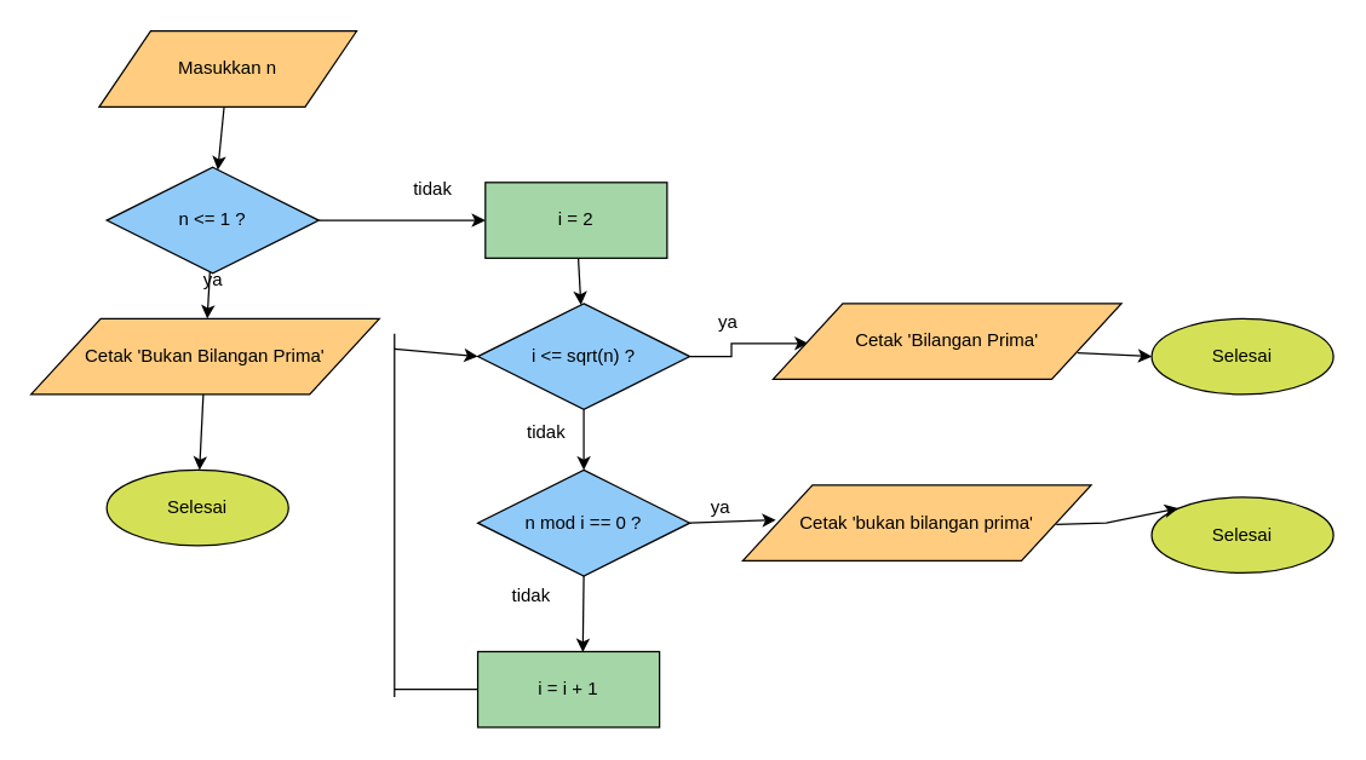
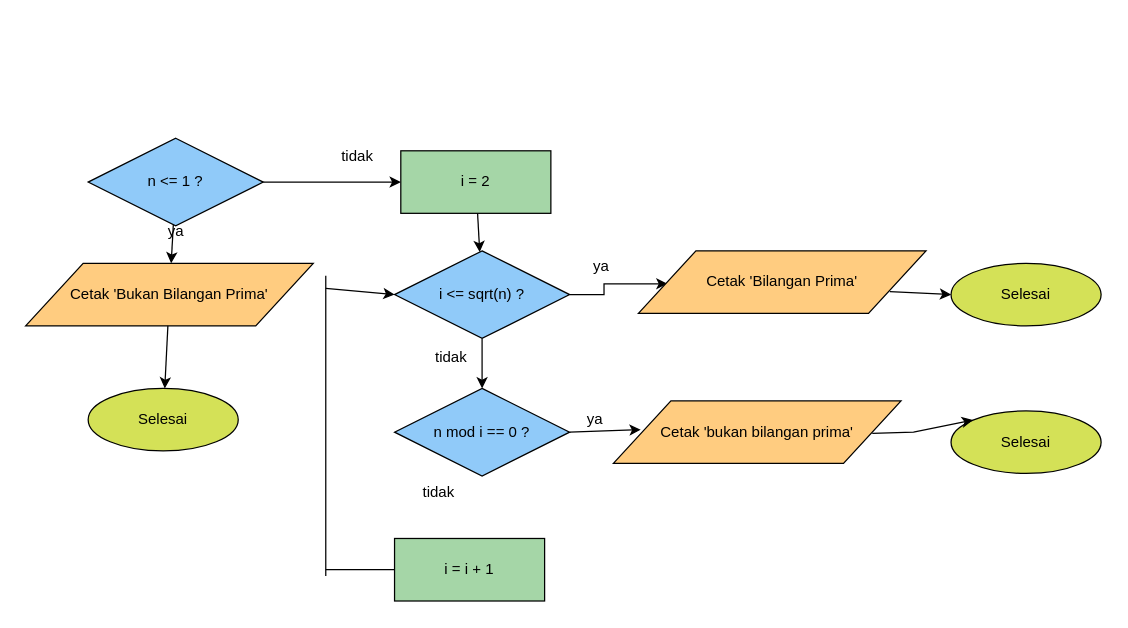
  <mxCell id="0" />
  <mxCell id="1" parent="0" />
- <mxCell id="2" value="Masukkan n" style="shape=parallelogram;whiteSpace=wrap;html=1;fillColor=#FFCC80" vertex="1" parent="1"><mxGeometry x="65" y="20" width="170" height="50" as="geometry" /></mxCell>
  <mxCell id="3" value="n &lt;= 1 ?" style="rhombus;whiteSpace=wrap;html=1;fillColor=#90CAF9" vertex="1" parent="1"><mxGeometry x="70" y="110" width="140" height="70" as="geometry" /></mxCell>
  <mxCell id="4" value="Cetak 'Bukan Bilangan Prima'" style="shape=parallelogram;whiteSpace=wrap;html=1;fillColor=#FFCC80" vertex="1" parent="1"><mxGeometry x="20" y="210" width="230" height="50" as="geometry" /></mxCell>
  <mxCell id="5" value="Selesai" style="ellipse;whiteSpace=wrap;html=1;fillColor=#D4E157" vertex="1" parent="1"><mxGeometry x="70" y="310" width="120" height="50" as="geometry" /></mxCell>
  <mxCell id="6" value="i = 2" style="shape=rectangle;whiteSpace=wrap;html=1;fillColor=#A5D6A7" vertex="1" parent="1"><mxGeometry x="320" y="120" width="120" height="50" as="geometry" /></mxCell>
  <mxCell id="7" style="edgeStyle=orthogonalEdgeStyle;rounded=0;orthogonalLoop=1;jettySize=auto;html=1;entryX=0.101;entryY=0.527;entryDx=0;entryDy=0;entryPerimeter=0;" edge="1" parent="1" source="8" target="11"><mxGeometry relative="1" as="geometry"><mxPoint x="810" y="195" as="targetPoint" /></mxGeometry></mxCell>
  <mxCell id="8" value="i &lt;= sqrt(n) ?" style="rhombus;whiteSpace=wrap;html=1;fillColor=#90CAF9" vertex="1" parent="1"><mxGeometry x="315" y="200" width="140" height="70" as="geometry" /></mxCell>
  <mxCell id="9" value="n mod i == 0 ?" style="rhombus;whiteSpace=wrap;html=1;fillColor=#90CAF9" vertex="1" parent="1"><mxGeometry x="315" y="310" width="140" height="70" as="geometry" /></mxCell>
  <mxCell id="10" value="i = i + 1" style="shape=rectangle;whiteSpace=wrap;html=1;fillColor=#A5D6A7" vertex="1" parent="1"><mxGeometry x="315" y="430" width="120" height="50" as="geometry" /></mxCell>
  <mxCell id="11" value="Cetak 'Bilangan Prima'" style="shape=parallelogram;whiteSpace=wrap;html=1;fillColor=#FFCC80" vertex="1" parent="1"><mxGeometry x="510" y="200" width="230" height="50" as="geometry" /></mxCell>
  <mxCell id="12" value="Selesai" style="ellipse;whiteSpace=wrap;html=1;fillColor=#D4E157" vertex="1" parent="1"><mxGeometry x="760" y="210" width="120" height="50" as="geometry" /></mxCell>
- <mxCell id="13" edge="1" parent="1" source="2" target="3"><mxGeometry relative="1" as="geometry" /></mxCell>
  <mxCell id="14" edge="1" parent="1" source="3" target="4"><mxGeometry relative="1" as="geometry" /></mxCell>
  <mxCell id="15" edge="1" parent="1" source="4" target="5"><mxGeometry relative="1" as="geometry" /></mxCell>
  <mxCell id="16" edge="1" parent="1" source="3" target="6"><mxGeometry relative="1" as="geometry" /></mxCell>
  <mxCell id="17" edge="1" parent="1" source="6" target="8"><mxGeometry relative="1" as="geometry" /></mxCell>
  <mxCell id="18" edge="1" parent="1" source="8" target="9"><mxGeometry relative="1" as="geometry" /></mxCell>
  <mxCell id="19" value="tidak" style="text;html=1;align=center;verticalAlign=middle;resizable=0;points=[];autosize=1;strokeColor=none;fillColor=none;" vertex="1" parent="1"><mxGeometry x="260" y="110" width="50" height="30" as="geometry" /></mxCell>
  <mxCell id="20" value="ya" style="text;html=1;align=center;verticalAlign=middle;resizable=0;points=[];autosize=1;strokeColor=none;fillColor=none;" vertex="1" parent="1"><mxGeometry x="120" y="170" width="40" height="30" as="geometry" /></mxCell>
  <mxCell id="21" value="ya" style="text;html=1;align=center;verticalAlign=middle;resizable=0;points=[];autosize=1;strokeColor=none;fillColor=none;" vertex="1" parent="1"><mxGeometry x="460" y="198" width="40" height="30" as="geometry" /></mxCell>
  <mxCell id="22" value="tidak" style="text;html=1;align=center;verticalAlign=middle;resizable=0;points=[];autosize=1;strokeColor=none;fillColor=none;" vertex="1" parent="1"><mxGeometry x="335" y="270" width="50" height="30" as="geometry" /></mxCell>
- <mxCell id="23" value="" style="endArrow=classic;html=1;rounded=0;exitX=0.5;exitY=1;exitDx=0;exitDy=0;entryX=0.578;entryY=0.008;entryDx=0;entryDy=0;entryPerimeter=0;" edge="1" parent="1" source="9" target="10"><mxGeometry width="50" height="50" relative="1" as="geometry"><mxPoint x="240" y="370" as="sourcePoint" /><mxPoint x="290" y="320" as="targetPoint" /></mxGeometry></mxCell>
  <mxCell id="24" value="Cetak 'bukan bilangan prima'" style="shape=parallelogram;whiteSpace=wrap;html=1;fillColor=#FFCC80" vertex="1" parent="1"><mxGeometry x="490" y="320" width="230" height="50" as="geometry" /></mxCell>
  <mxCell id="25" value="" style="endArrow=classic;html=1;rounded=0;exitX=1;exitY=0.5;exitDx=0;exitDy=0;entryX=0.095;entryY=0.46;entryDx=0;entryDy=0;entryPerimeter=0;" edge="1" parent="1" source="9" target="24"><mxGeometry width="50" height="50" relative="1" as="geometry"><mxPoint x="240" y="370" as="sourcePoint" /><mxPoint x="290" y="320" as="targetPoint" /></mxGeometry></mxCell>
  <mxCell id="26" value="ya" style="text;html=1;align=center;verticalAlign=middle;resizable=0;points=[];autosize=1;strokeColor=none;fillColor=none;" vertex="1" parent="1"><mxGeometry x="455" y="320" width="40" height="30" as="geometry" /></mxCell>
  <mxCell id="27" value="" style="endArrow=none;html=1;rounded=0;entryX=0;entryY=0.5;entryDx=0;entryDy=0;" edge="1" parent="1" target="10"><mxGeometry width="50" height="50" relative="1" as="geometry"><mxPoint x="260" y="455" as="sourcePoint" /><mxPoint x="280" y="470" as="targetPoint" /></mxGeometry></mxCell>
  <mxCell id="28" value="" style="endArrow=none;html=1;rounded=0;" edge="1" parent="1"><mxGeometry width="50" height="50" relative="1" as="geometry"><mxPoint x="260" y="460" as="sourcePoint" /><mxPoint x="260" y="220" as="targetPoint" /></mxGeometry></mxCell>
  <mxCell id="29" value="" style="endArrow=classic;html=1;rounded=0;entryX=0;entryY=0.5;entryDx=0;entryDy=0;" edge="1" parent="1" target="8"><mxGeometry width="50" height="50" relative="1" as="geometry"><mxPoint x="260" y="230" as="sourcePoint" /><mxPoint x="290" y="320" as="targetPoint" /></mxGeometry></mxCell>
  <mxCell id="30" value="tidak" style="text;html=1;align=center;verticalAlign=middle;resizable=0;points=[];autosize=1;strokeColor=none;fillColor=none;" vertex="1" parent="1"><mxGeometry x="325" y="378" width="50" height="30" as="geometry" /></mxCell>
  <mxCell id="31" value="" style="endArrow=classic;html=1;rounded=0;entryX=0;entryY=0.5;entryDx=0;entryDy=0;exitX=0.874;exitY=0.653;exitDx=0;exitDy=0;exitPerimeter=0;" edge="1" parent="1" source="11" target="12"><mxGeometry width="50" height="50" relative="1" as="geometry"><mxPoint x="730" y="270" as="sourcePoint" /><mxPoint x="590" y="320" as="targetPoint" /></mxGeometry></mxCell>
  <mxCell id="32" value="Selesai" style="ellipse;whiteSpace=wrap;html=1;fillColor=#D4E157" vertex="1" parent="1"><mxGeometry x="760" y="328" width="120" height="50" as="geometry" /></mxCell>
  <mxCell id="33" value="" style="endArrow=classic;html=1;rounded=0;entryX=0;entryY=0;entryDx=0;entryDy=0;exitX=0.9;exitY=0.519;exitDx=0;exitDy=0;exitPerimeter=0;" edge="1" parent="1" source="24" target="32"><mxGeometry width="50" height="50" relative="1" as="geometry"><mxPoint x="540" y="370" as="sourcePoint" /><mxPoint x="590" y="320" as="targetPoint" /><Array as="points"><mxPoint x="730" y="345" /></Array></mxGeometry></mxCell>
